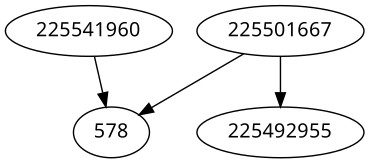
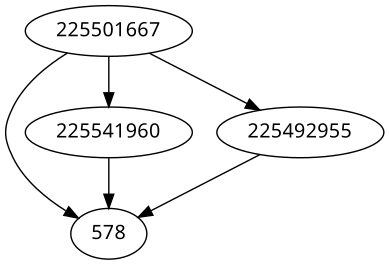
  strict digraph {
    fontname="Noto Sans"
    node [fontname="Noto Sans"]
    edge [fontname="Noto Sans"]
    n1 [label=578]
    225541960
    225492955
    225501667
    225541960 -> n1
+   225492955 -> n1
    225501667 -> n1
+   225501667 -> 225541960
    225501667 -> 225492955
  }
